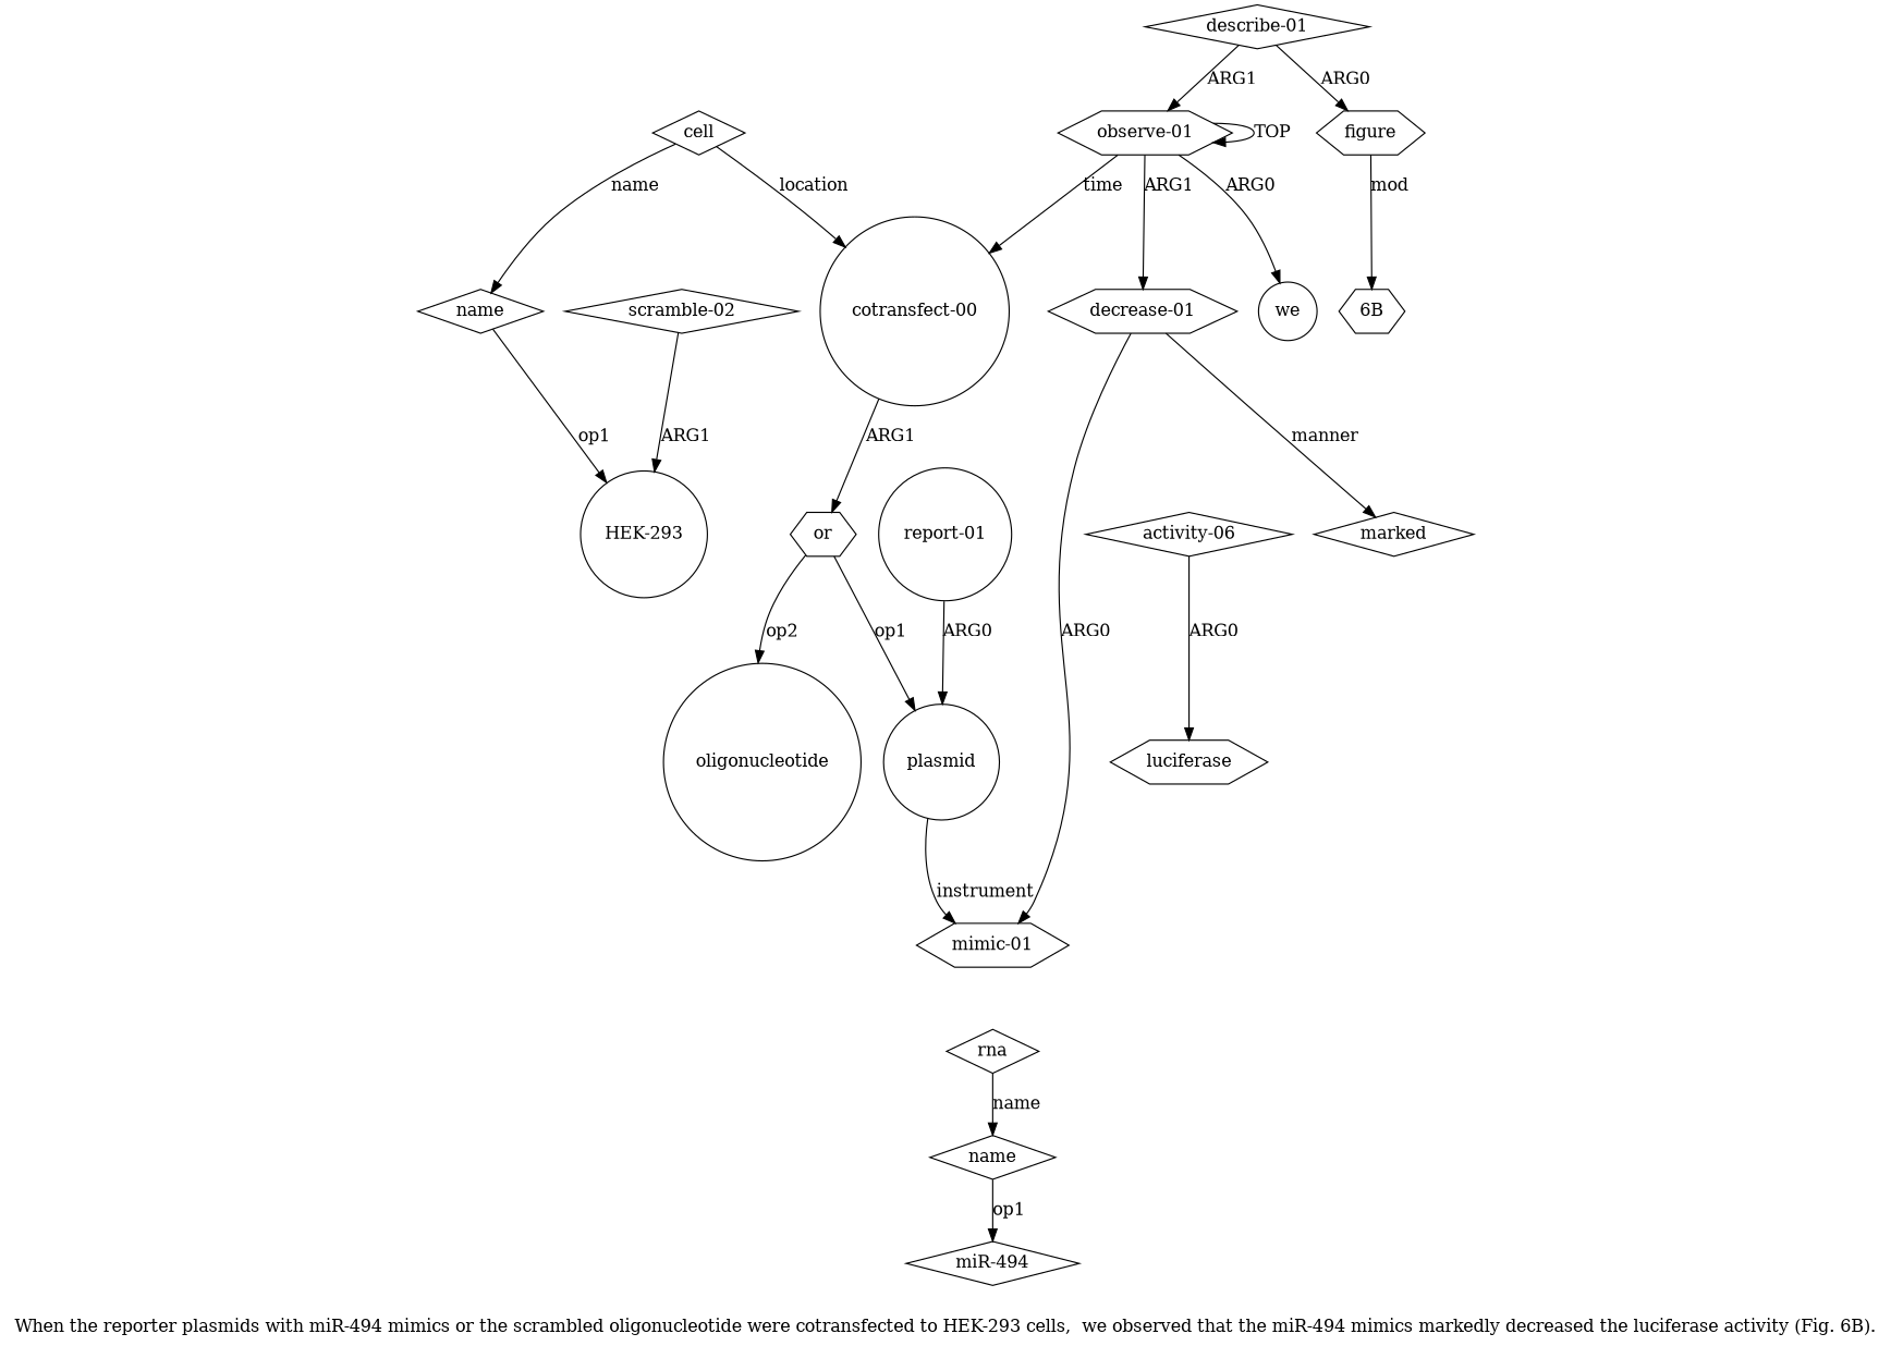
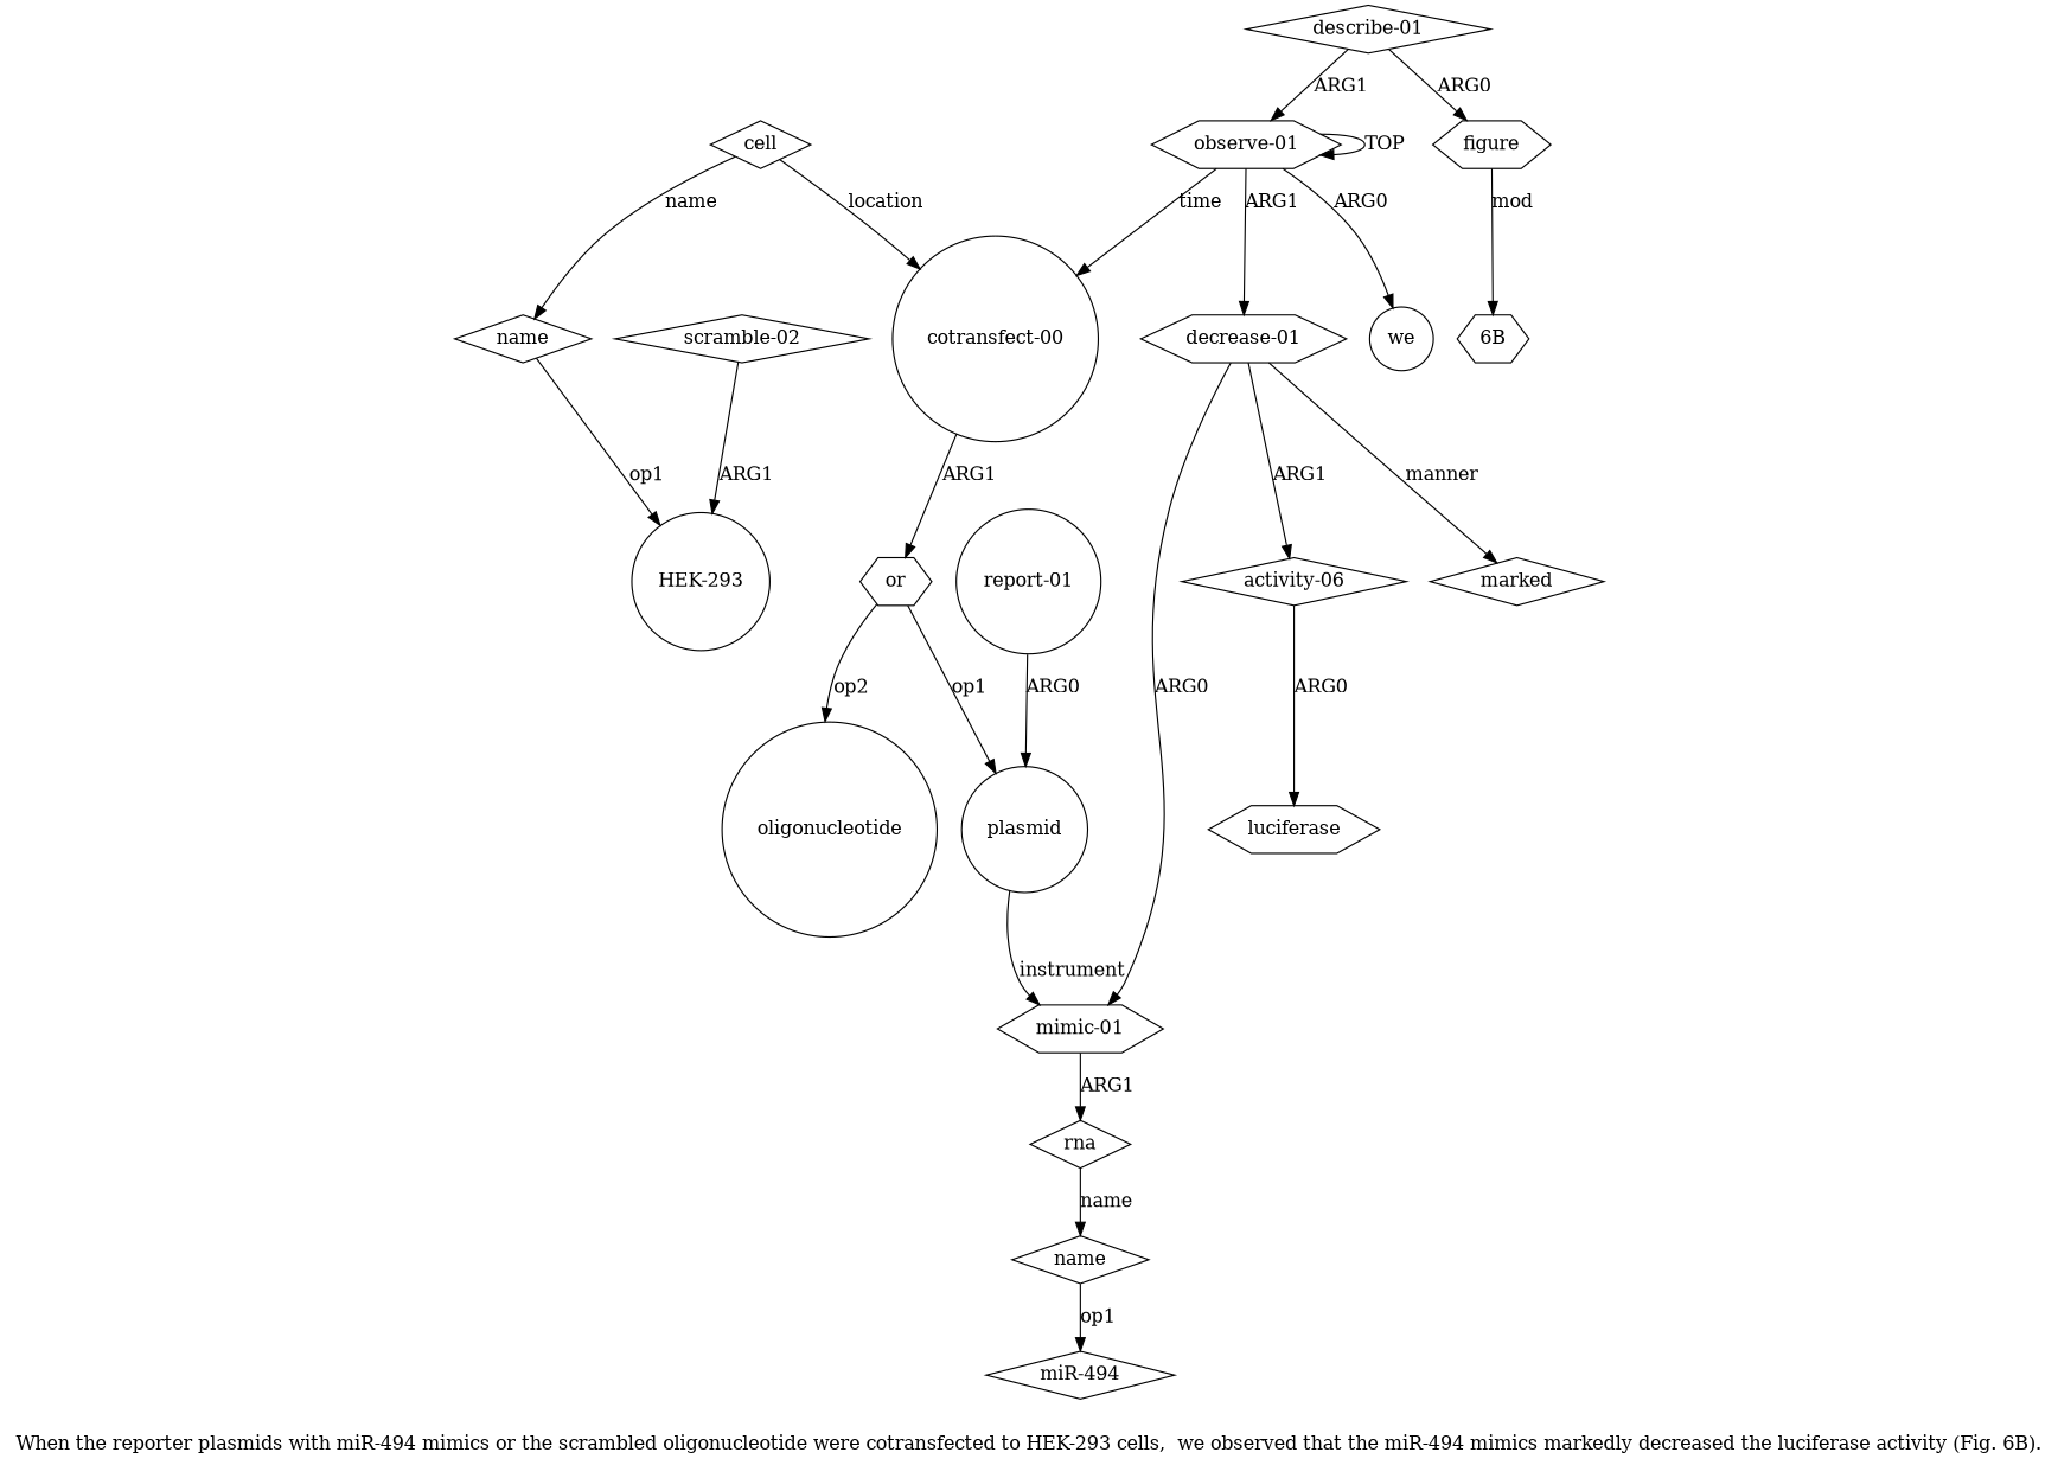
  digraph {
    label="When the reporter plasmids with miR-494 mimics or the scrambled oligonucleotide were cotransfected to HEK-293 cells,  we observed that the miR-494 mimics markedly decreased the luciferase activity (Fig. 6B)."
    node [color=black gold_ind=-1 gold_label=name shape=diamond test_ind=-1 test_label=name]
    edge [color=black gold_label=ARG1 test_label=ARG1]
    n1 [gold_label="HEK-293" label="HEK-293" shape=circle test_label="HEK-293"]
    n2 [gold_label="miR-494" label="miR-494" test_label="miR-494"]
    n3 [gold_ind=15 gold_label=oligonucleotide label=oligonucleotide shape=circle test_ind=15 test_label=oligonucleotide]
    n4 [gold_ind=14 gold_label="report-01" label="report-01" shape=circle test_ind=14 test_label="report-01"]
    n5 [gold_ind=13 gold_label=plasmid label=plasmid shape=circle test_ind=13 test_label=plasmid]
    n6 [gold_ind=3 gold_label="mimic-01" label="mimic-01" shape=hexagon test_ind=3 test_label="mimic-01"]
    n7 [gold_ind=4 gold_label=rna label=rna test_ind=4 test_label=rna]
    n8 [gold_ind=17 gold_label=cell label=cell test_ind=17 test_label=cell]
    n9 [gold_ind=18 label=name test_ind=18]
    n10 [gold_ind=11 gold_label="cotransfect-00" label="cotransfect-00" shape=circle test_ind=11 test_label="cotransfect-00"]
    n11 [gold_ind=16 gold_label="scramble-02" label="scramble-02" test_ind=16 test_label="scramble-02"]
    n12 [gold_ind=12 gold_label=or label=or shape=hexagon test_ind=12 test_label=or]
    n13 [gold_ind=10 gold_label=figure label=figure shape=hexagon test_ind=10 test_label=figure]
    n14 [gold_label="6B" label="6B" shape=hexagon test_label="6B"]
    n15 [gold_ind=5 label=name test_ind=5]
    n16 [gold_ind=1 gold_label=we label=we shape=circle test_ind=1 test_label=we]
    n17 [gold_ind=0 gold_label="observe-01" label="observe-01" shape=hexagon test_ind=0 test_label="observe-01"]
    n18 [gold_ind=2 gold_label="decrease-01" label="decrease-01" shape=hexagon test_ind=2 test_label="decrease-01"]
    n19 [gold_ind=6 gold_label="activity-06" label="activity-06" test_ind=6 test_label="activity-06"]
    n20 [gold_ind=8 gold_label=marked label=marked test_ind=8 test_label=marked]
    n21 [gold_ind=7 gold_label=luciferase label=luciferase shape=hexagon test_ind=7 test_label=luciferase]
    n22 [gold_ind=9 gold_label="describe-01" label="describe-01" test_ind=9 test_label="describe-01"]
    n4 -> n5 [gold_label=ARG0 label=ARG0 test_label=ARG0]
    n5 -> n6 [gold_label=instrument label=instrument test_label=instrument]
+   n6 -> n7 [label=ARG1]
    n7 -> n15 [gold_label=name label=name test_label=name]
    n8 -> n9 [gold_label=name label=name test_label=name]
    n8 -> n10 [gold_label=location label=location test_label=location]
    n9 -> n1 [gold_label=op1 label=op1 test_label=op1]
    n10 -> n12 [label=ARG1]
    n11 -> n1 [label=ARG1]
    n12 -> n3 [gold_label=op2 label=op2 test_label=op2]
    n12 -> n5 [gold_label=op1 label=op1 test_label=op1]
    n13 -> n14 [gold_label=mod label=mod test_label=mod]
    n15 -> n2 [gold_label=op1 label=op1 test_label=op1]
    n17 -> n10 [gold_label=time label=time test_label=time]
    n17 -> n16 [gold_label=ARG0 label=ARG0 test_label=ARG0]
    n17 -> n17 [gold_label=TOP label=TOP test_label=TOP]
    n17 -> n18 [label=ARG1]
    n18 -> n6 [gold_label=ARG0 label=ARG0 test_label=ARG0]
+   n18 -> n19 [label=ARG1]
    n18 -> n20 [gold_label=manner label=manner test_label=manner]
    n19 -> n21 [gold_label=ARG0 label=ARG0 test_label=ARG0]
    n22 -> n13 [gold_label=ARG0 label=ARG0 test_label=ARG0]
    n22 -> n17 [label=ARG1]
  }
